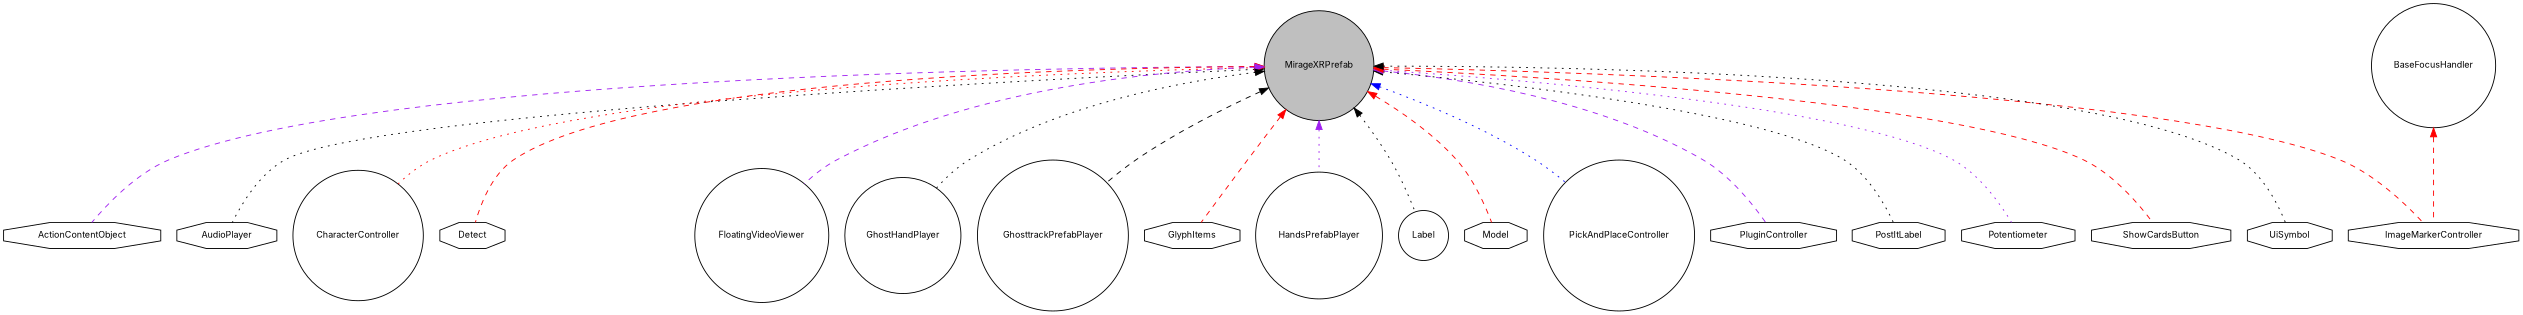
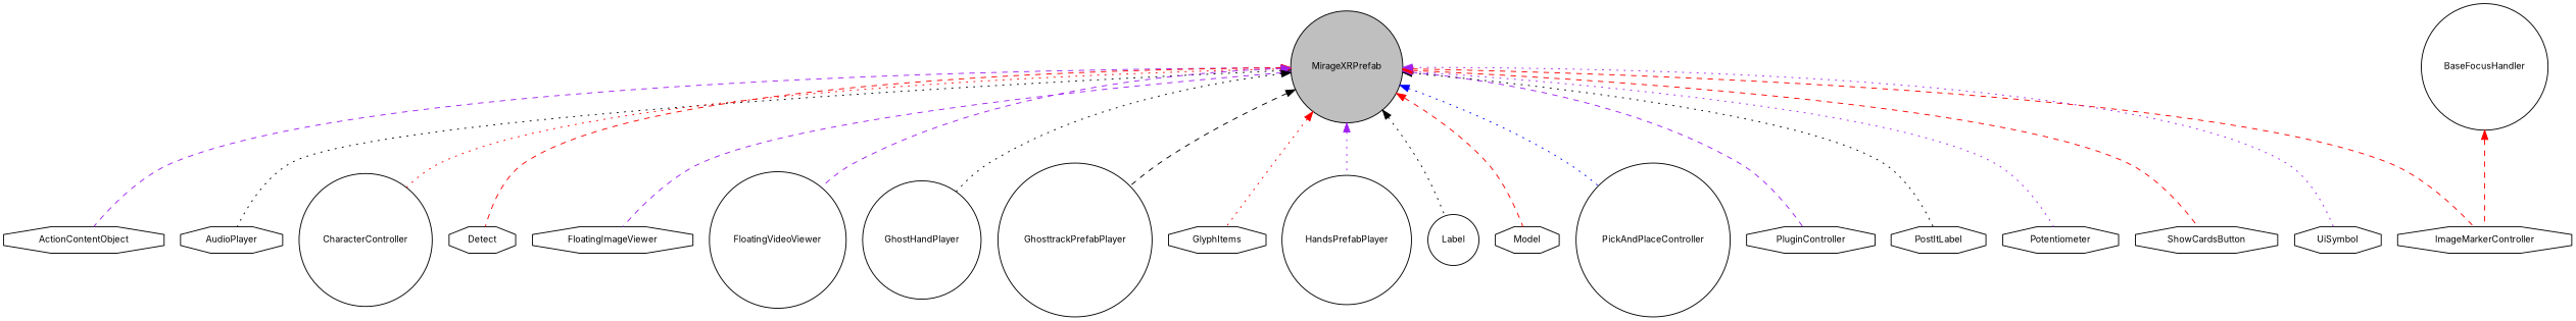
  digraph {
    fontname=Inter
    rankdir=TB
    node [color=black fillcolor=white fontname=Inter fontsize=10 shape=octagon style=filled]
    edge [color=red dir=back fontname=Inter fontsize=10 labelfontname=Helvetica labelfontsize=10 style=dashed]
    n1 [fillcolor=grey75 fontcolor=black height=0.2 label=MirageXRPrefab shape=circle width=0.4]
    n2 [height=0.2 label=ActionContentObject width=0.4]
    n3 [height=0.2 label=AudioPlayer width=0.4]
    n4 [height=0.2 label=CharacterController shape=circle width=0.4]
    n5 [height=0.2 label=Detect width=0.4]
+   n6 [height=0.2 label=FloatingImageViewer width=0.4]
    n7 [height=0.2 label=FloatingVideoViewer shape=circle width=0.4]
    n8 [height=0.2 label=GhostHandPlayer shape=circle width=0.4]
    n9 [height=0.2 label=GhosttrackPrefabPlayer shape=circle width=0.4]
    n10 [height=0.2 label=GlyphItems width=0.4]
    n11 [height=0.2 label=HandsPrefabPlayer shape=circle width=0.4]
    n12 [height=0.2 label=ImageMarkerController width=0.4]
    n13 [height=0.2 label=Label shape=circle width=0.4]
    n14 [height=0.2 label=Model width=0.4]
    n15 [height=0.2 label=PickAndPlaceController shape=circle width=0.4]
    n16 [height=0.2 label=PluginController width=0.4]
    n17 [height=0.2 label=PostItLabel width=0.4]
    n18 [height=0.2 label=Potentiometer width=0.4]
    n19 [height=0.2 label=ShowCardsButton width=0.4]
    n20 [height=0.2 label=UiSymbol width=0.4]
    n21 [height=0.2 label=BaseFocusHandler shape=circle width=0.4]
    n1 -> n2 [color=purple]
    n1 -> n3 [color=black style=dotted]
    n1 -> n4 [style=dotted]
    n1 -> n5
+   n1 -> n6 [color=purple]
    n1 -> n7 [color=purple]
    n1 -> n8 [color=black style=dotted]
    n1 -> n9 [color=black]
-   n1 -> n10
+   n1 -> n10 [style=dotted]
    n1 -> n11 [color=purple style=dotted]
    n1 -> n12
    n1 -> n13 [color=black style=dotted]
    n1 -> n14
    n1 -> n15 [color=blue style=dotted]
    n1 -> n16 [color=purple]
    n1 -> n17 [color=black style=dotted]
    n1 -> n18 [color=purple style=dotted]
    n1 -> n19
-   n1 -> n20 [color=black style=dotted]
+   n1 -> n20 [color=purple style=dotted]
    n21 -> n12
  }
